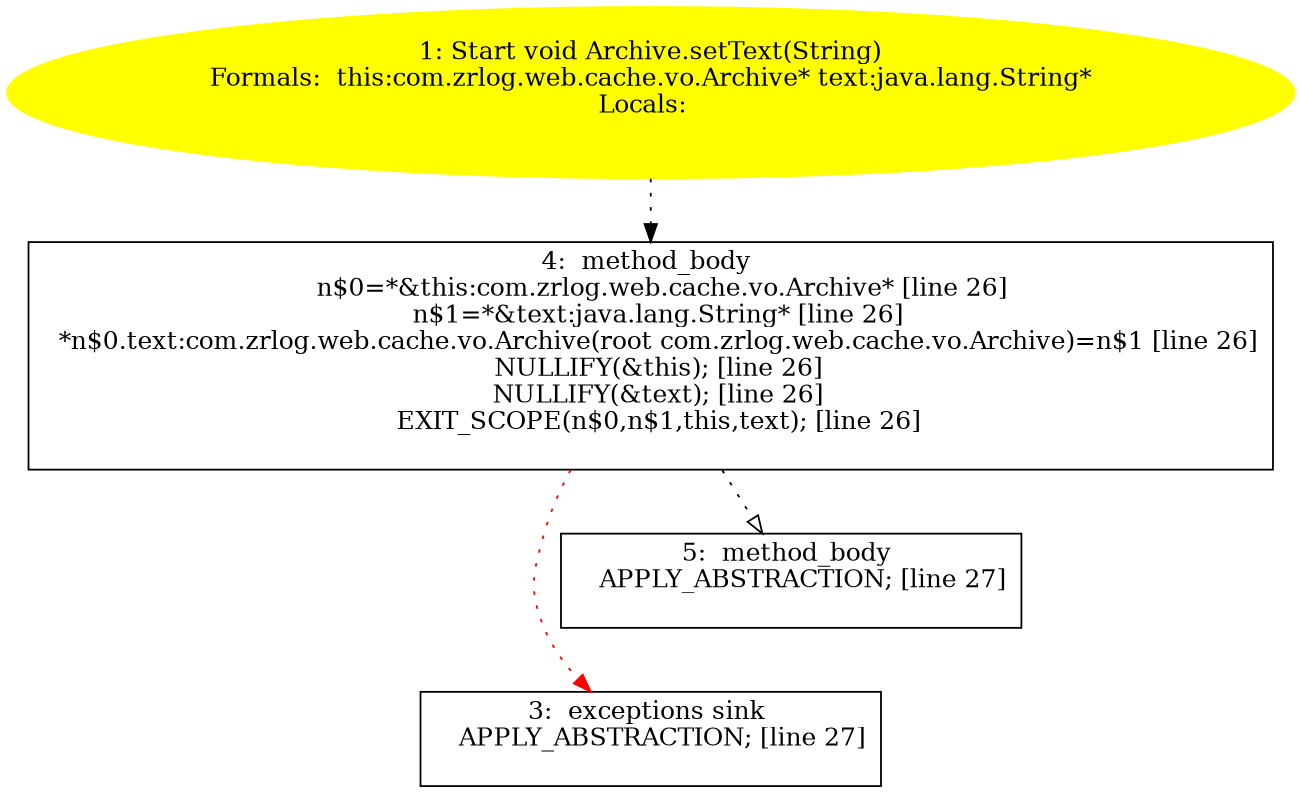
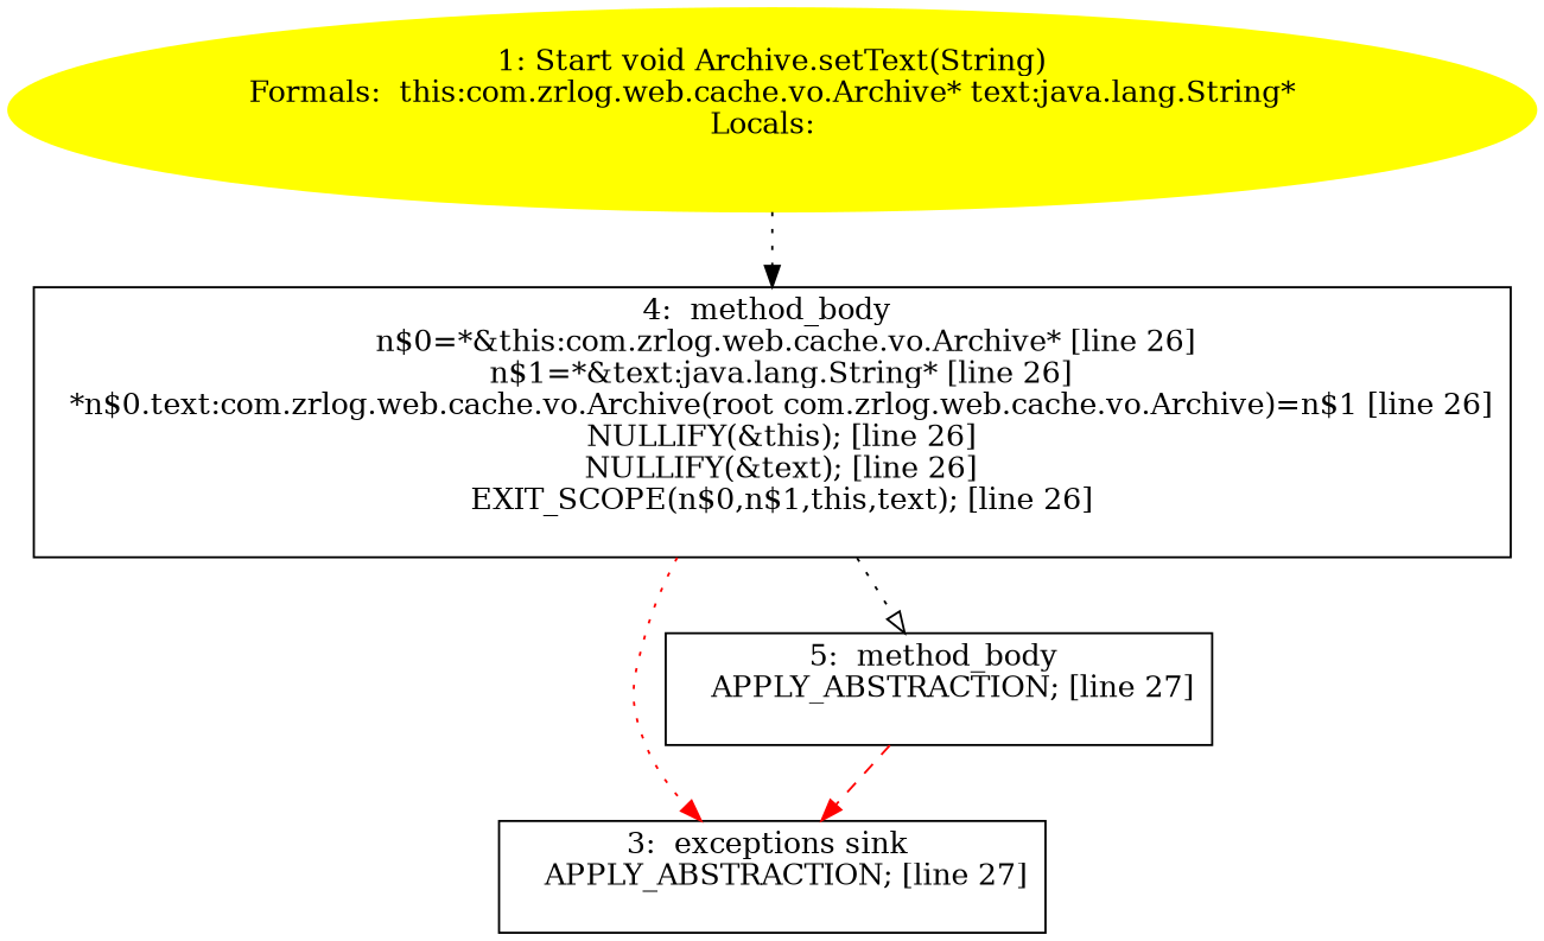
  digraph {
    node [shape=box]
    edge [arrowhead=normal style=dotted]
    n1 [color=yellow label="1: Start void Archive.setText(String)\nFormals:  this:com.zrlog.web.cache.vo.Archive* text:java.lang.String*\nLocals:  \n  " style=filled shape=""]
    n2 [label="4:  method_body \n   n$0=*&this:com.zrlog.web.cache.vo.Archive* [line 26]\n  n$1=*&text:java.lang.String* [line 26]\n  *n$0.text:com.zrlog.web.cache.vo.Archive(root com.zrlog.web.cache.vo.Archive)=n$1 [line 26]\n  NULLIFY(&this); [line 26]\n  NULLIFY(&text); [line 26]\n  EXIT_SCOPE(n$0,n$1,this,text); [line 26]\n "]
    n3 [label="3:  exceptions sink \n   APPLY_ABSTRACTION; [line 27]\n "]
    n4 [label="5:  method_body \n   APPLY_ABSTRACTION; [line 27]\n "]
    n1 -> n2
    n2 -> n3 [color=red]
    n2 -> n4 [arrowhead=onormal]
+   n4 -> n3 [color=red style=dashed]
  }
